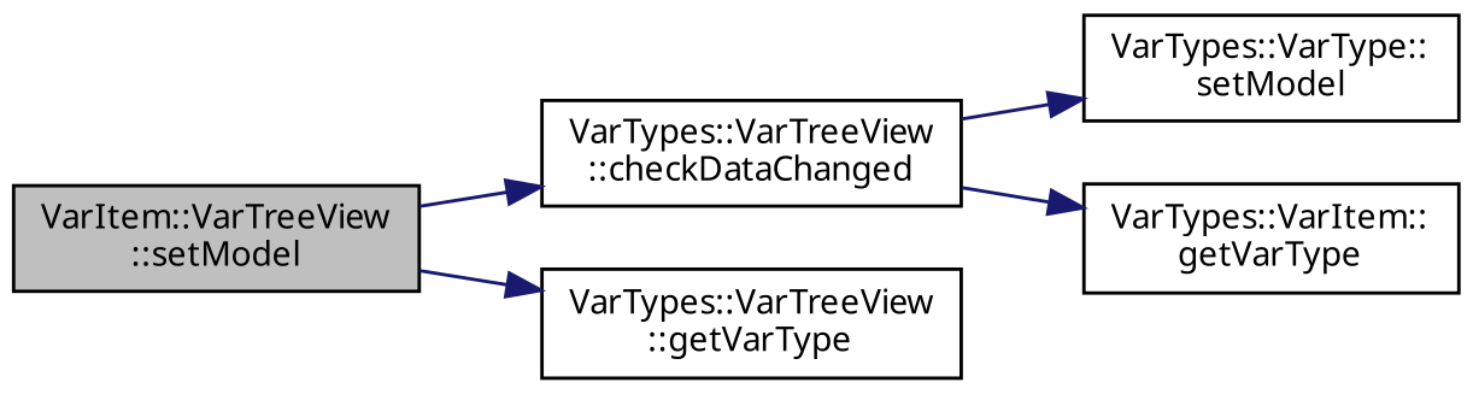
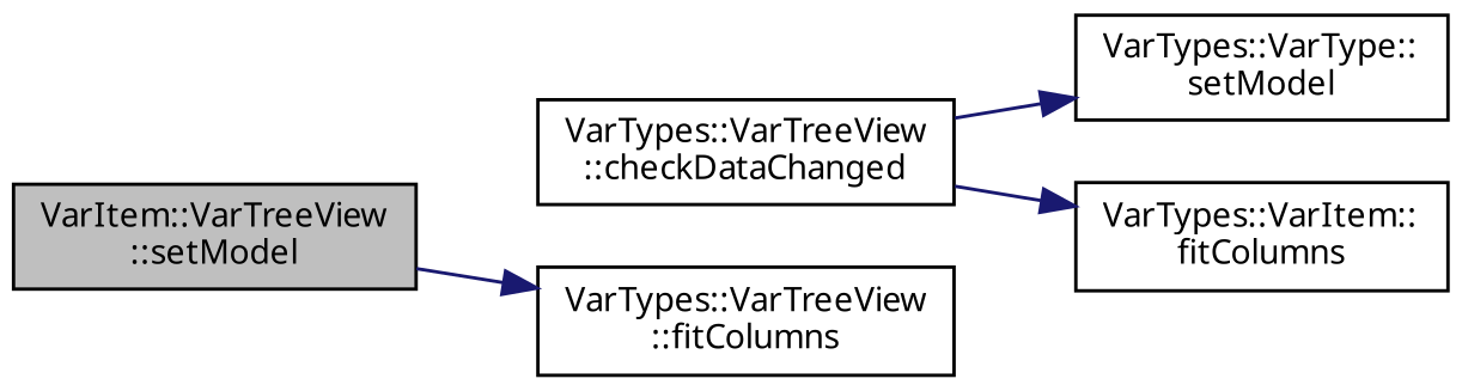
  digraph {
    fontname="Noto Sans"
    rankdir=LR
    node [color=black fillcolor=white fontname="Noto Sans" fontsize=10 shape=record style=filled]
    edge [color=midnightblue fontname="Noto Sans" fontsize=10 labelfontname=Helvetica labelfontsize=10 style=solid]
    n1 [fillcolor=grey75 fontcolor=black height=0.2 label="VarItem::VarTreeView\l::setModel" width=0.4]
    n2 [height=0.2 label="VarTypes::VarTreeView\l::checkDataChanged" width=0.4]
-   n3 [height=0.2 label="VarTypes::VarTreeView\l::getVarType" width=0.4]
+   n3 [height=0.2 label="VarTypes::VarTreeView\l::fitColumns" width=0.4]
    n4 [height=0.2 label="VarTypes::VarType::\lsetModel" width=0.4]
-   n5 [height=0.2 label="VarTypes::VarItem::\lgetVarType" width=0.4]
-   n1 -> n2
+   n5 [height=0.2 label="VarTypes::VarItem::\lfitColumns" width=0.4]
    n1 -> n3
    n2 -> n4
    n2 -> n5
  }
